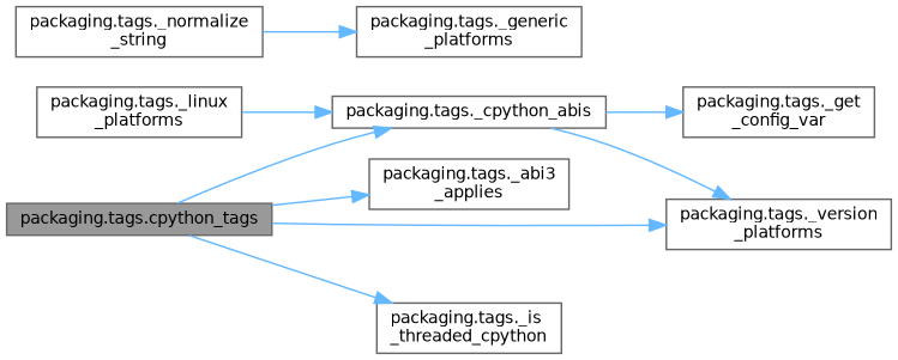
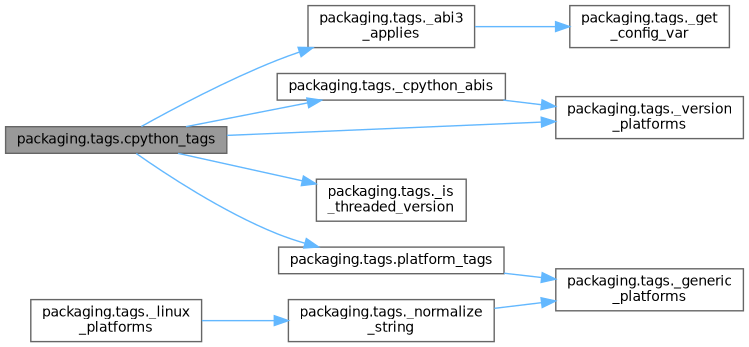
  digraph {
    rankdir=LR
    node [color=grey40 fillcolor=white fontname=Helvetica fontsize=10 shape=box style=filled]
    edge [color=steelblue1 fontname=Helvetica fontsize=10 labelfontname=Helvetica labelfontsize=10 style=solid]
    n1 [color=gray40 fillcolor=grey60 fontcolor=black height=0.2 label="packaging.tags.cpython_tags" width=0.4]
    n2 [height=0.2 label="packaging.tags._abi3\l_applies" width=0.4]
    n3 [height=0.2 label="packaging.tags._cpython_abis" width=0.4]
    n4 [height=0.2 label="packaging.tags._version\l_platforms" width=0.4]
-   n5 [height=0.2 label="packaging.tags._is\l_threaded_cpython" width=0.4]
+   n5 [height=0.2 label="packaging.tags._is\l_threaded_version" width=0.4]
+   n6 [height=0.2 label="packaging.tags.platform_tags" width=0.4]
    n7 [height=0.2 label="packaging.tags._get\l_config_var" width=0.4]
    n8 [height=0.2 label="packaging.tags._generic\l_platforms" width=0.4]
    n9 [height=0.2 label="packaging.tags._linux\l_platforms" width=0.4]
    n10 [height=0.2 label="packaging.tags._normalize\l_string" width=0.4]
    n1 -> n2
    n1 -> n3
    n1 -> n4
    n1 -> n5
+   n1 -> n6
    n3 -> n4
-   n3 -> n7
-   n9 -> n3
+   n2 -> n7
+   n6 -> n8
+   n9 -> n10
    n10 -> n8
  }
